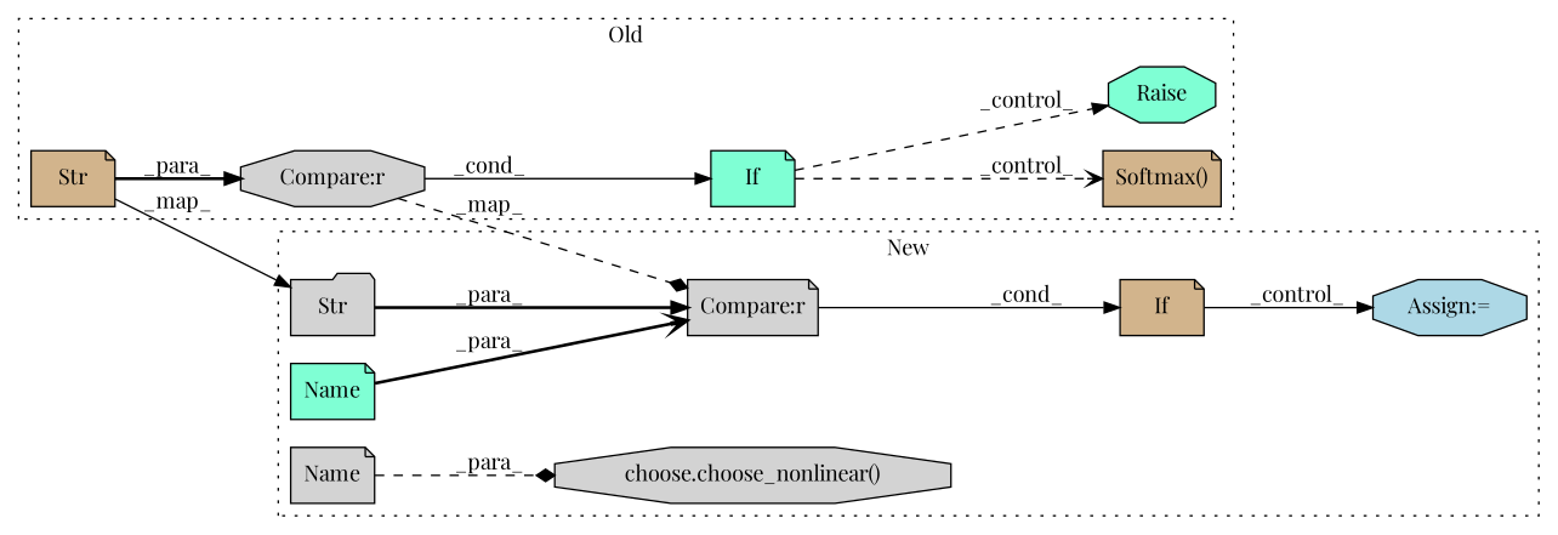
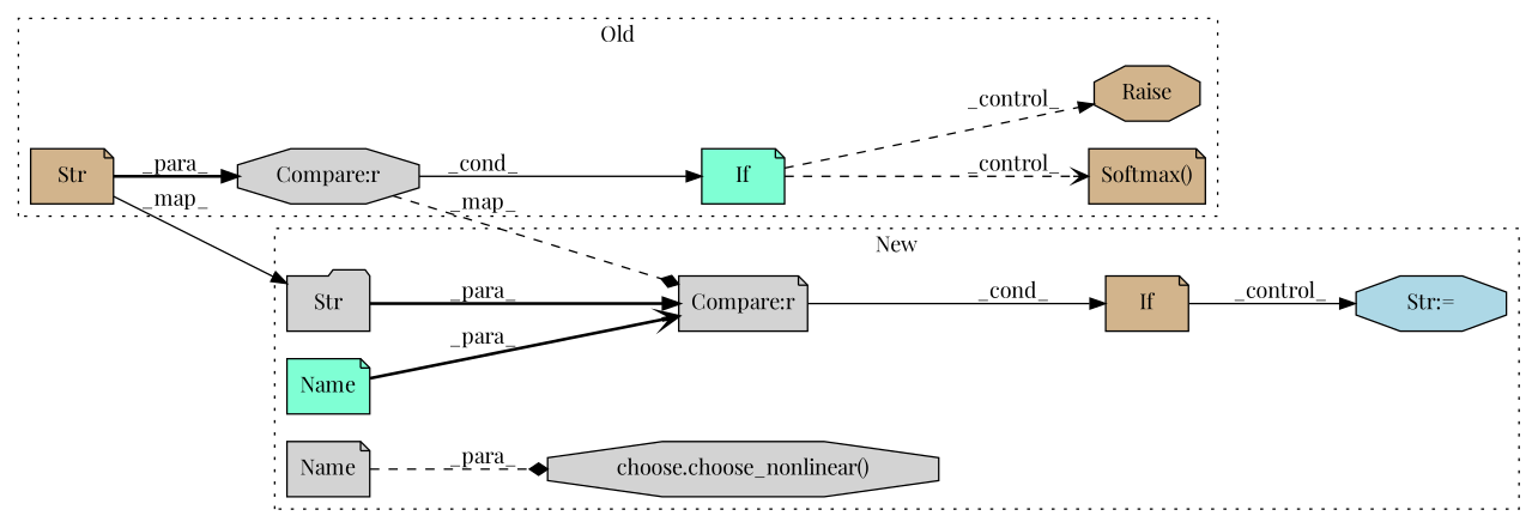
  digraph {
    fontname="Playfair Display"
    rankdir=LR
    node [a=75 fillcolor=lightgrey fontname="Playfair Display" l=29 s=1538 shape=note style=filled]
    edge [arrowhead=normal fontname="Playfair Display" style=dashed]
    n1 [fillcolor=tan l=17 label="Softmax()" s=1644]
    n2 [a=96 fillcolor=aquamarine l="0,18" label=If s="1582,1611"]
    n3 [a=40 label="Compare:r" s=1582 shape=octagon]
    n4 [a=66 fillcolor=tan l=9 label=Str s=1602]
-   n5 [a=91 fillcolor=aquamarine l=6 label=Raise s=1697 shape=octagon]
+   n5 [a=91 fillcolor=tan l=6 label=Raise s=1697 shape=octagon]
    n6 [l="17,11" label="choose.choose_nonlinear()" s="1723,1756" shape=octagon]
    n7 [a=40 label="Compare:r"]
    n8 [a=96 fillcolor=tan l="3,18" label=If s="1535,1567"]
    n9 [a=66 l=9 label=Str s=1558 shape=folder]
-   n10 [a=68 fillcolor=lightblue l=3 label="Assign:=" s=1591 shape=octagon]
+   n10 [a=68 fillcolor=lightblue l=3 label="Str:=" s=1591 shape=octagon]
    n11 [a=87 fillcolor=aquamarine l=16 label=Name]
    n12 [a=87 l=16 label=Name s=1740]
    subgraph cluster_1 {
      label=Old
      style=dotted
      n1
      n2
      n3
      n4
      n5
    }
    subgraph cluster_2 {
      label=New
      style=dotted
      n6
      n7
      n8
      n9
      n10
      n11
      n12
    }
    n2 -> n1 [arrowhead=vee label=_control_]
    n2 -> n5 [label=_control_]
    n3 -> n2 [label=_cond_ style=solid]
    n3 -> n7 [arrowhead=diamond label=_map_]
    n4 -> n3 [label=_para_ style=bold]
    n4 -> n9 [label=_map_ style=solid]
    n7 -> n8 [label=_cond_ style=solid]
    n8 -> n10 [label=_control_ style=solid]
    n9 -> n7 [label=_para_ style=bold]
    n11 -> n7 [arrowhead=vee label=_para_ style=bold]
    n12 -> n6 [arrowhead=diamond label=_para_]
  }
